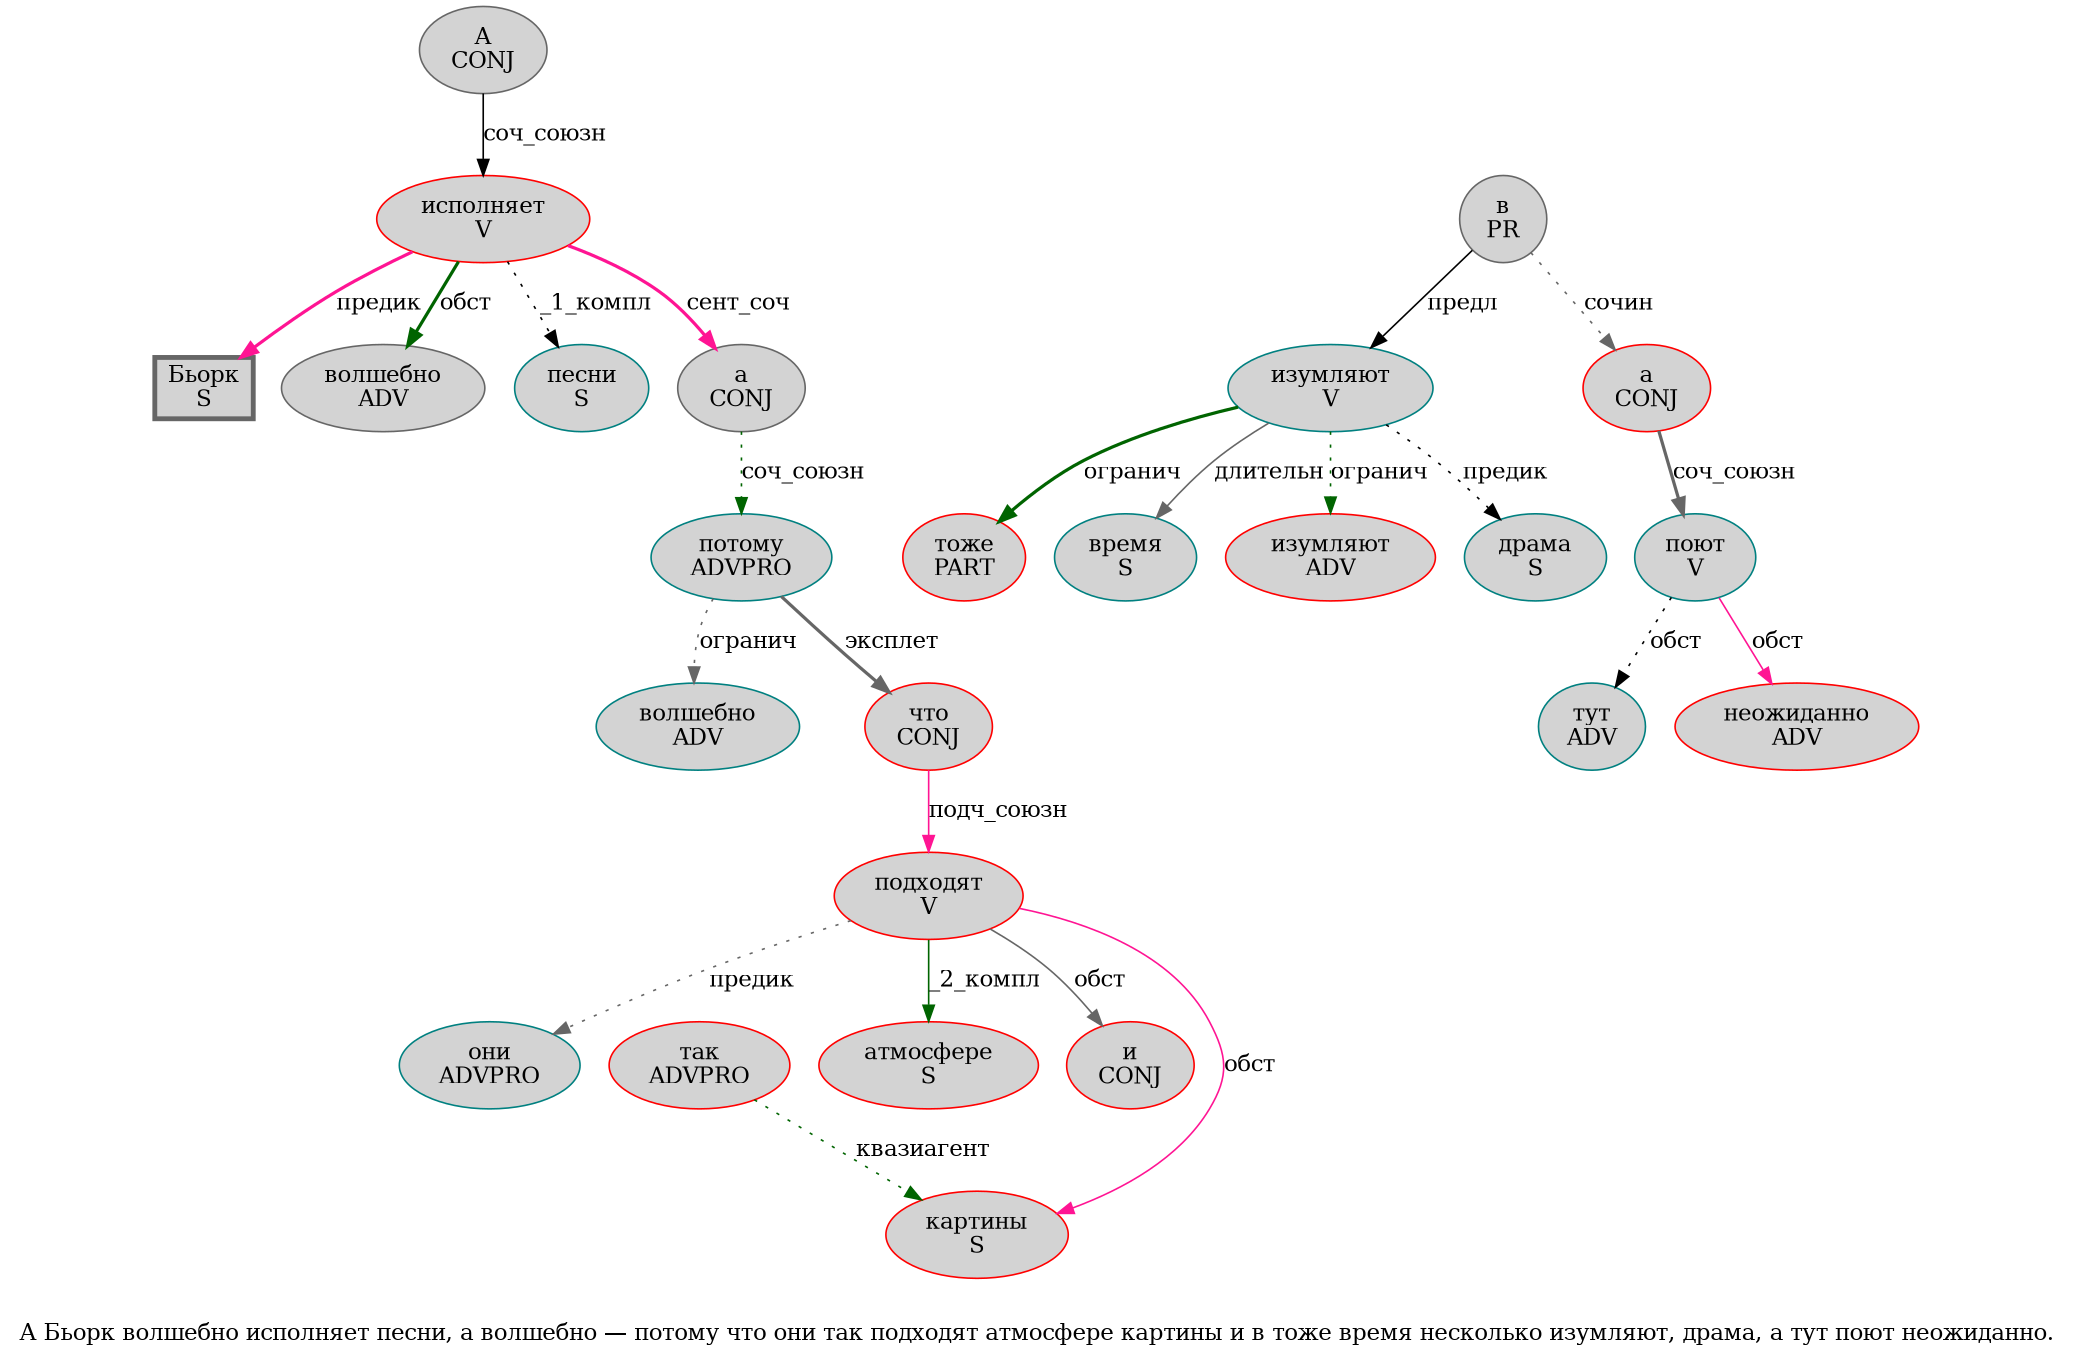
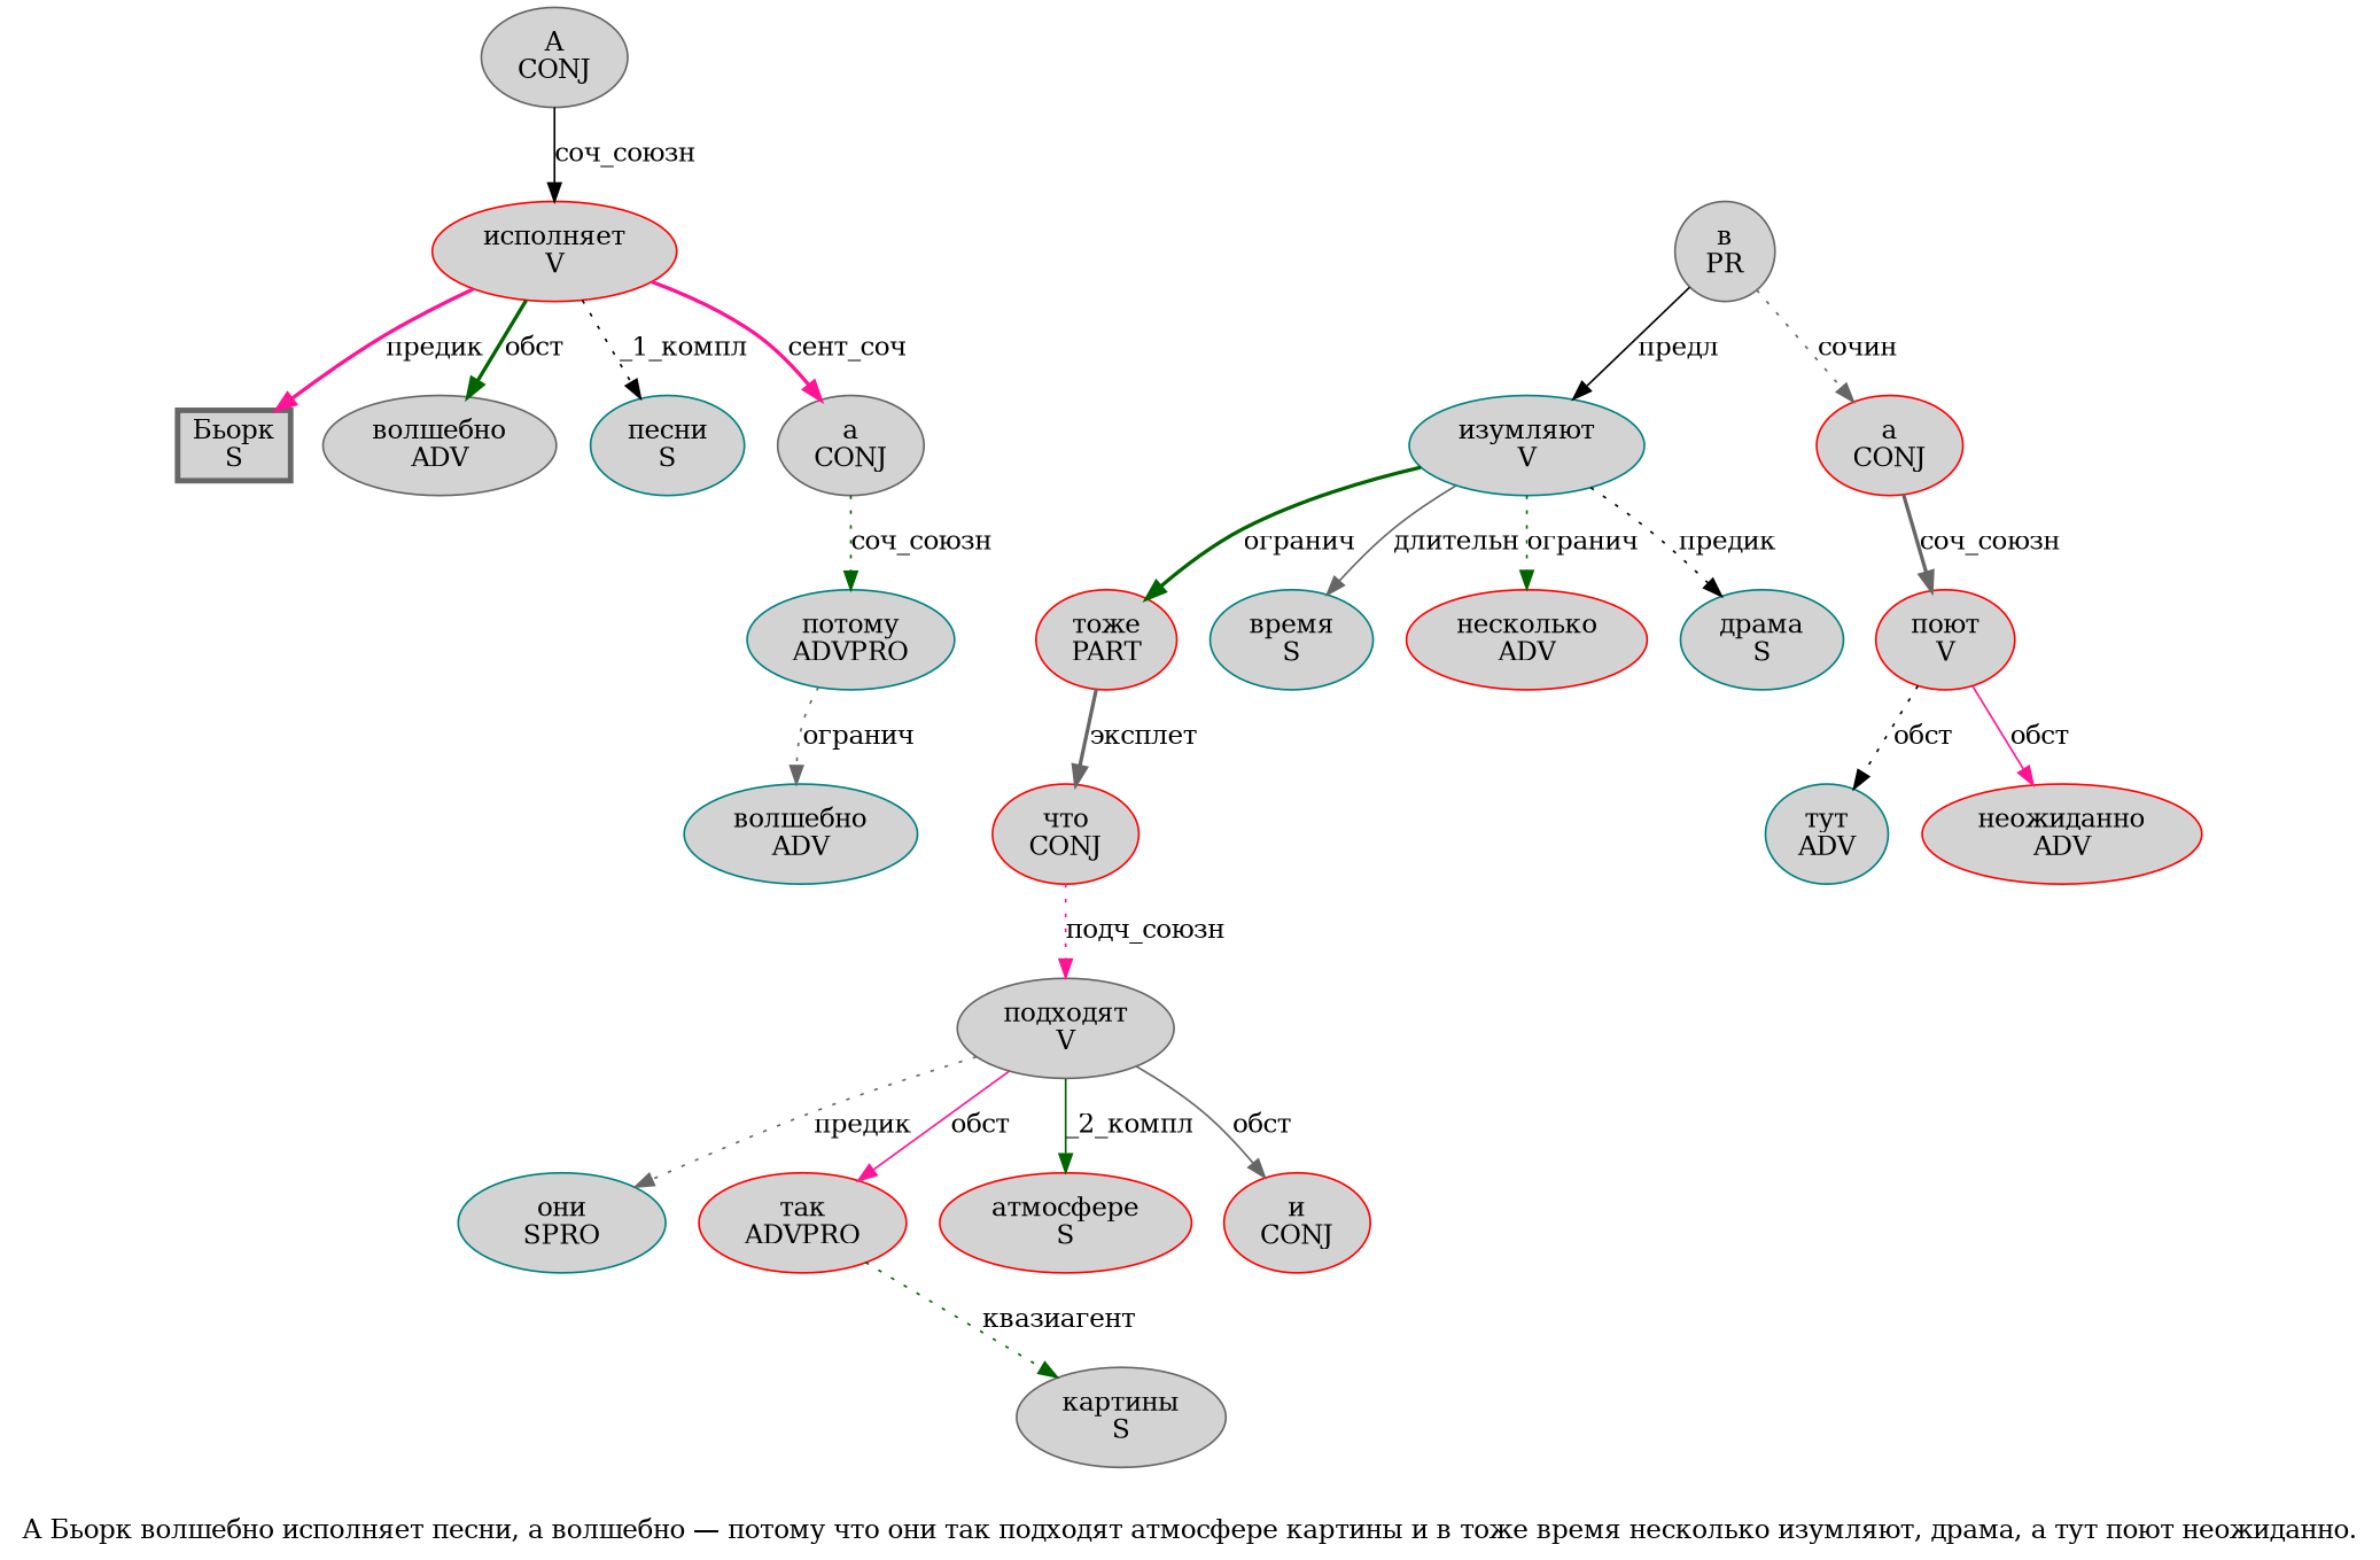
  digraph {
    label="А Бьорк волшебно исполняет песни, а волшебно — потому что они так подходят атмосфере картины и в тоже время несколько изумляют, драма, а тут поют неожиданно."
    node [color=red fillcolor=lightgray penwidth=1 shape=ellipse style=filled]
    edge [color=gray40 style=dotted]
    n1 [color=gray40 label="А\nCONJ"]
    n2 [label="исполняет\nV"]
    n3 [color=gray40 label="Бьорк\nS" penwidth=3 shape=box]
    n4 [color=gray40 label="волшебно\nADV"]
    n5 [color=teal label="песни\nS"]
    n6 [color=gray40 label="а\nCONJ"]
    n7 [color=teal label="потому\nADVPRO"]
    n8 [color=teal label="волшебно\nADV"]
    n9 [label="что\nCONJ"]
-   n10 [label="подходят\nV"]
-   n11 [color=teal label="они\nADVPRO"]
+   n10 [color=gray40 label="подходят\nV"]
+   n11 [color=teal label="они\nSPRO"]
    n12 [label="так\nADVPRO"]
    n13 [label="атмосфере\nS"]
    n14 [label="и\nCONJ"]
-   n15 [label="картины\nS"]
+   n15 [color=gray40 label="картины\nS"]
    n16 [color=gray40 label="в\nPR"]
    n17 [color=teal label="изумляют\nV"]
    n18 [label="а\nCONJ"]
    n19 [label="тоже\nPART"]
    n20 [color=teal label="время\nS"]
-   n21 [label="изумляют\nADV"]
+   n21 [label="несколько\nADV"]
    n22 [color=teal label="драма\nS"]
-   n23 [color=teal label="поют\nV"]
+   n23 [label="поют\nV"]
    n24 [color=teal label="тут\nADV"]
    n25 [label="неожиданно\nADV"]
    n1 -> n2 [color=black label="соч_союзн" style=solid]
    n2 -> n3 [color=deeppink label="предик" style=bold]
    n2 -> n4 [color=darkgreen label="обст" style=bold]
    n2 -> n5 [color=black label="_1_компл"]
    n2 -> n6 [color=deeppink label="сент_соч" style=bold]
    n6 -> n7 [color=darkgreen label="соч_союзн"]
    n7 -> n8 [label="огранич"]
-   n7 -> n9 [label="эксплет" style=bold]
-   n9 -> n10 [color=deeppink label="подч_союзн" style=solid]
+   n19 -> n9 [label="эксплет" style=bold]
+   n9 -> n10 [color=deeppink label="подч_союзн"]
    n10 -> n11 [label="предик"]
-   n10 -> n15 [color=deeppink label="обст" style=solid]
+   n10 -> n12 [color=deeppink label="обст" style=solid]
    n10 -> n13 [color=darkgreen label="_2_компл" style=solid]
    n10 -> n14 [label="обст" style=solid]
    n12 -> n15 [color=darkgreen label="квазиагент"]
    n16 -> n17 [color=black label="предл" style=solid]
    n16 -> n18 [label="сочин"]
    n17 -> n19 [color=darkgreen label="огранич" style=bold]
    n17 -> n20 [label="длительн" style=solid]
    n17 -> n21 [color=darkgreen label="огранич"]
    n17 -> n22 [color=black label="предик"]
    n18 -> n23 [label="соч_союзн" style=bold]
    n23 -> n24 [color=black label="обст"]
    n23 -> n25 [color=deeppink label="обст" style=solid]
  }
